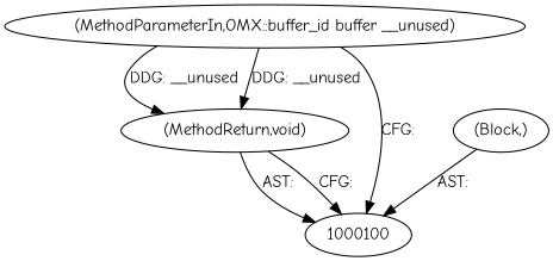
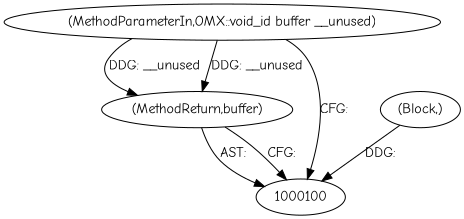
  digraph {
    fontname="Comic Neue"
    node [fontname="Comic Neue"]
    edge [fontname="Comic Neue"]
-   n1 [label="(MethodReturn,void)"]
+   n1 [label="(MethodReturn,buffer)"]
    1000100
-   n3 [label="(MethodParameterIn,OMX::buffer_id buffer __unused)"]
+   n3 [label="(MethodParameterIn,OMX::void_id buffer __unused)"]
    n4 [label="(Block,)"]
    n1 -> 1000100 [label="AST: "]
    n1 -> 1000100 [label="CFG: "]
    n3 -> n1 [label="DDG: __unused"]
    n3 -> n1 [label="DDG: __unused"]
    n3 -> 1000100 [label="CFG: "]
-   n4 -> 1000100 [label="AST: "]
+   n4 -> 1000100 [label="DDG: "]
  }
